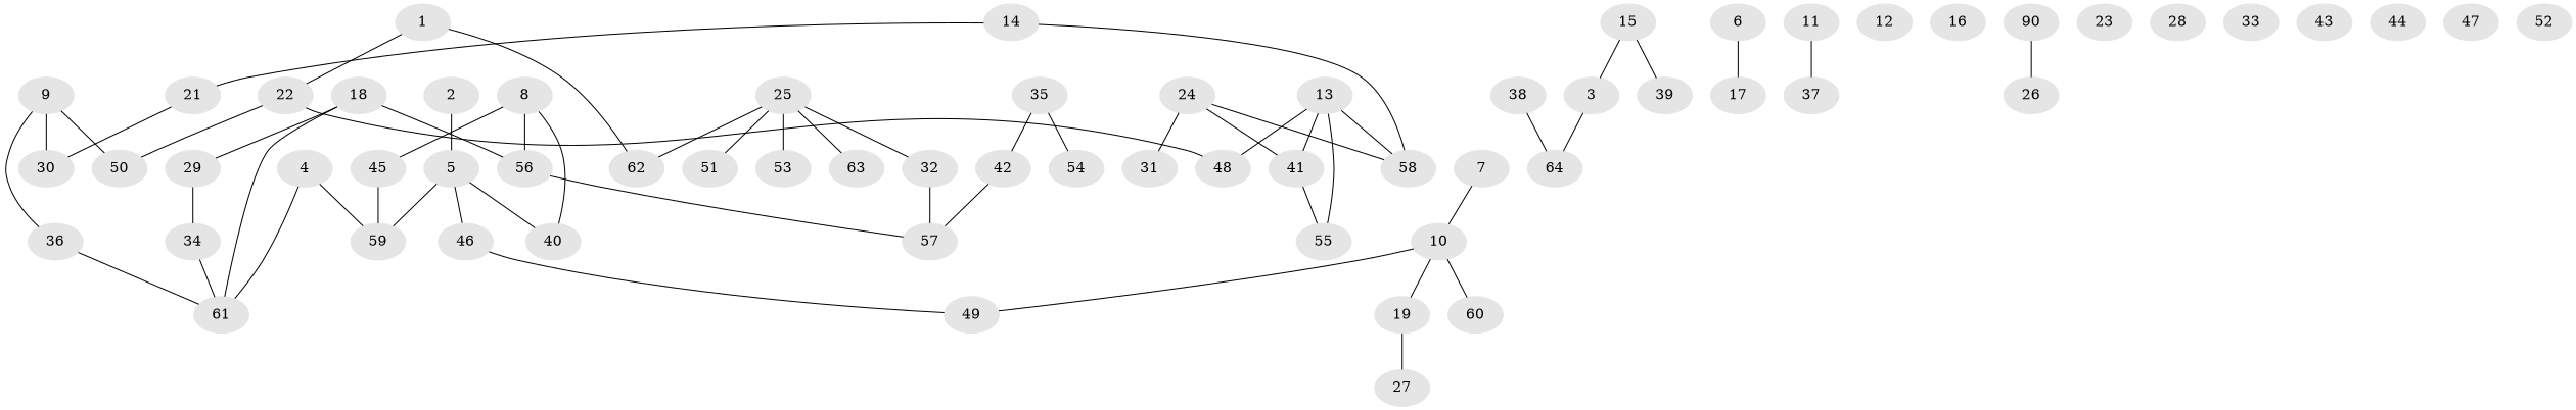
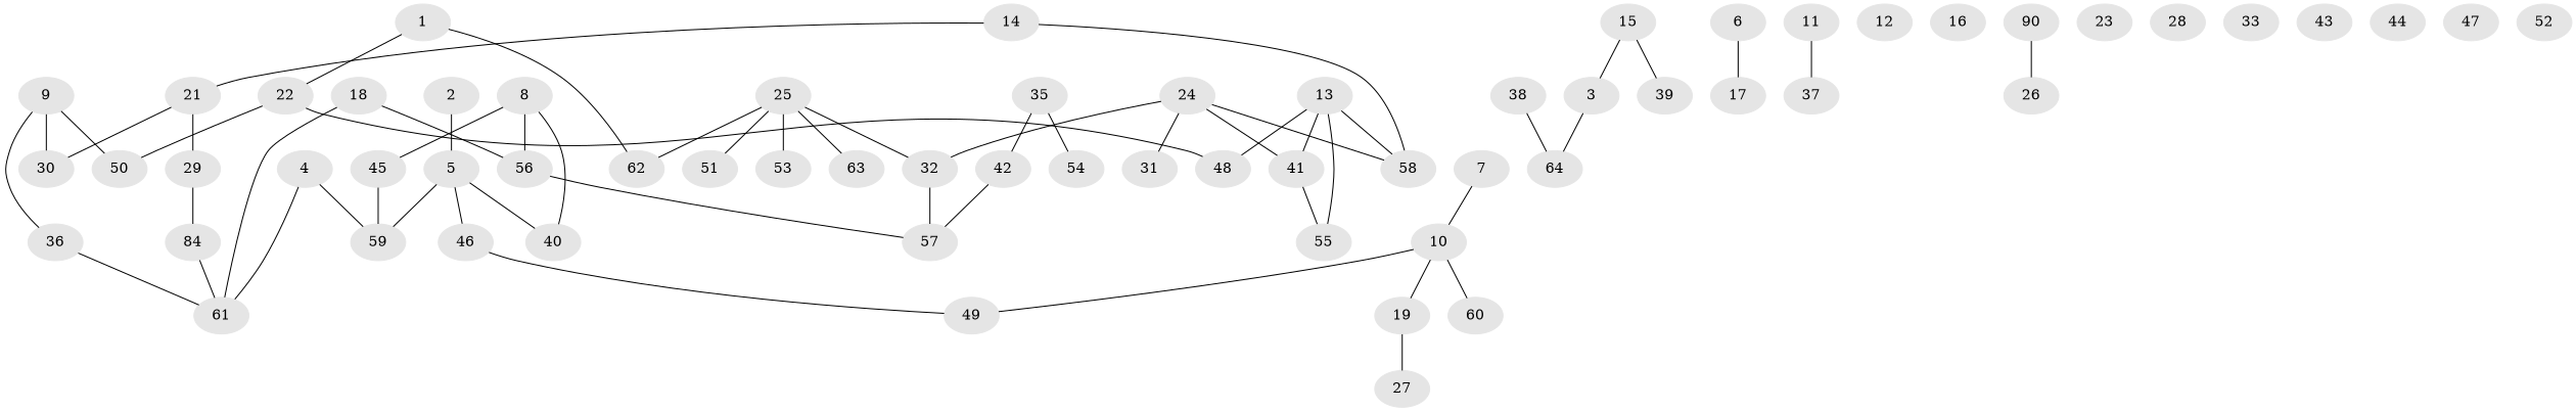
  graph {
    node [color=gray90 style=filled]
    1
    22
    62
    50
    48
    2
    5
    59
    40
    46
    3
    64
    4
    61
    49
    6
    17
    7
    10
    19
    60
    8
    45
    56
    57
    9
    30
    36
    27
    11
    37
    12
    13
    41
    55
    58
    14
    21
    15
    39
    25
    32
    51
    53
    63
    16
    18
    29
-   34
+   34 [label=84]
    n50 [label=90]
    26
    23
    24
    31
    28
    33
    35
    54
    42
    38
    43
    44
    47
    52
    1 -- 22
    1 -- 62
    22 -- 50
    22 -- 48
    2 -- 5
    5 -- 59
    5 -- 40
    5 -- 46
    46 -- 49
    3 -- 64
    4 -- 59
    4 -- 61
    6 -- 17
    7 -- 10
    10 -- 49
    10 -- 19
    10 -- 60
    19 -- 27
    8 -- 40
    8 -- 45
    8 -- 56
    45 -- 59
    56 -- 57
    9 -- 50
    9 -- 30
    9 -- 36
    36 -- 61
    11 -- 37
    13 -- 48
    13 -- 41
    13 -- 55
    13 -- 58
    41 -- 55
    14 -- 58
    14 -- 21
    21 -- 30
    15 -- 3
    15 -- 39
    25 -- 62
    25 -- 32
    25 -- 51
    25 -- 53
    25 -- 63
    32 -- 57
    18 -- 61
    18 -- 56
-   18 -- 29
+   21 -- 29
    29 -- 34
    34 -- 61
    n50 -- 26
    24 -- 41
    24 -- 58
+   24 -- 32
    24 -- 31
    35 -- 54
    35 -- 42
    42 -- 57
    38 -- 64
  }
